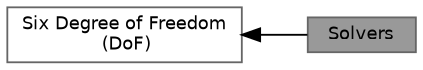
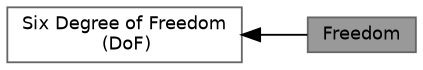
  digraph {
    rankdir=LR
    node [fontname=Helvetica fontsize=10 shape=box style=filled]
    n1 [color=grey40 fillcolor=white height=0.2 label="Six Degree of Freedom\l (DoF)" width=0.4]
-   n2 [color=gray40 fillcolor=grey60 fontcolor=black height=0.2 label=Solvers width=0.4]
+   n2 [color=gray40 fillcolor=grey60 fontcolor=black height=0.2 label=Freedom width=0.4]
    n1 -> n2 [dir=back fontname=Helvetica fontsize=10 labelfontname=Helvetica labelfontsize=10 shape=plaintext style=solid]
  }
